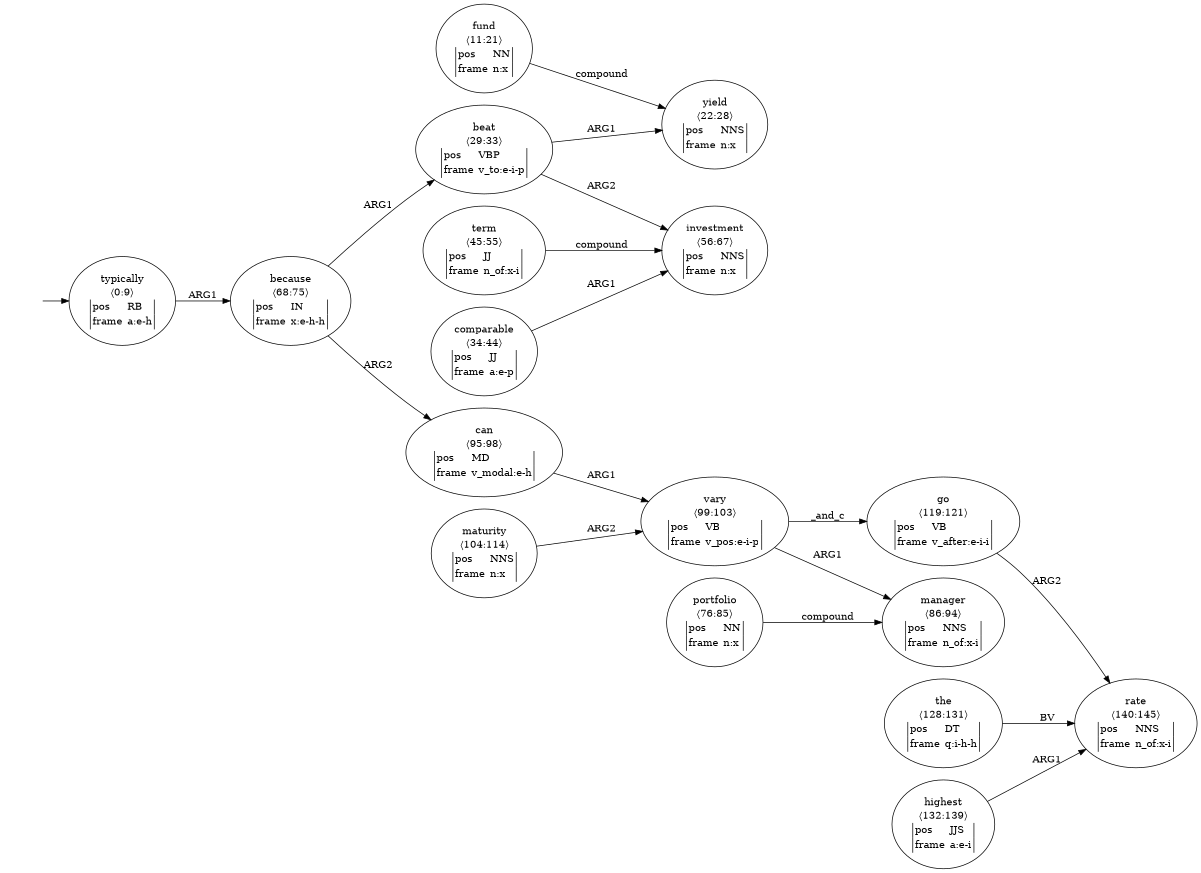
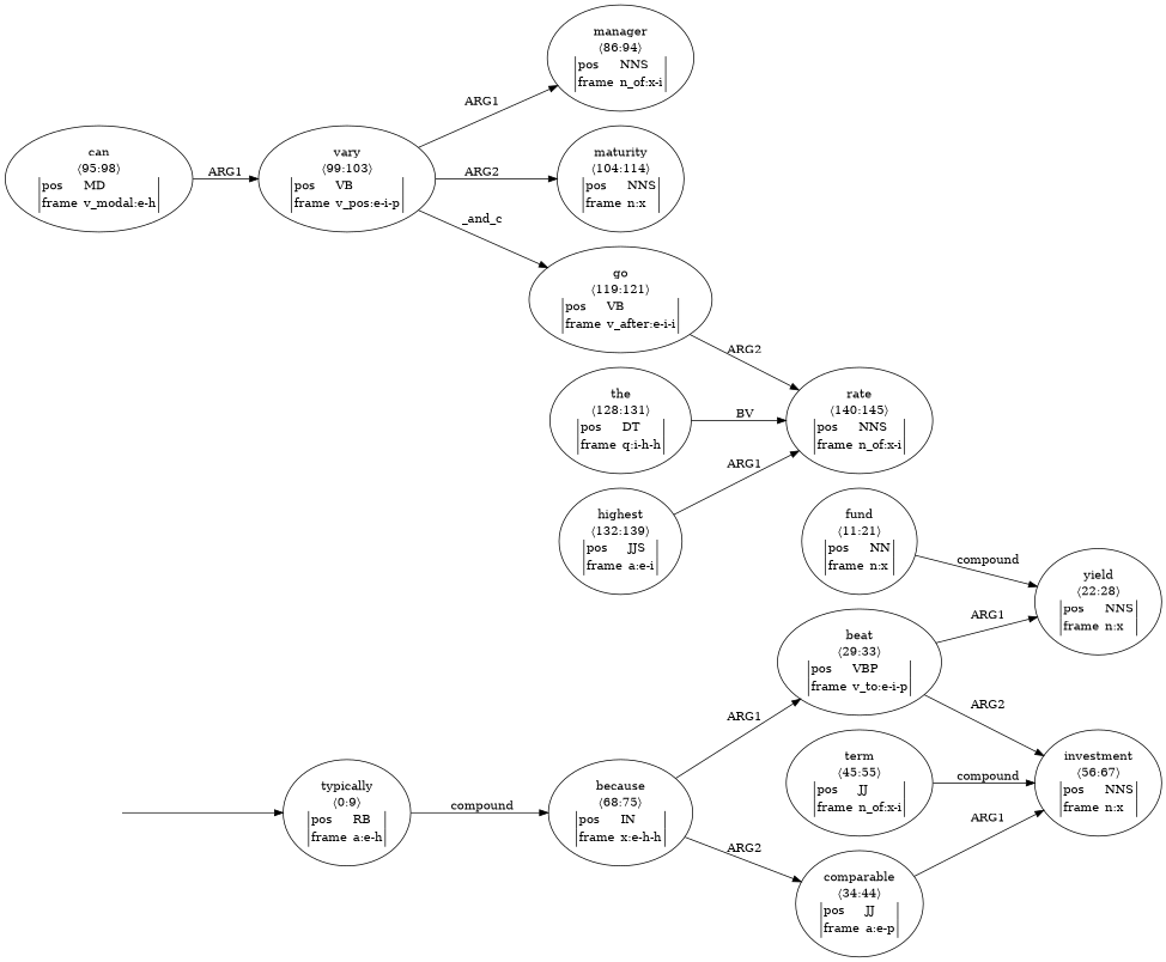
  digraph {
    rankdir=LR
    top [style=invis]
    n2 [label=<<table align="center" border="0" cellspacing="0"><tr><td colspan="2">typically</td></tr><tr><td colspan="2">〈0:9〉</td></tr><tr><td sides="l" border="1" align="left">pos</td><td sides="r" border="1" align="left">RB</td></tr><tr><td sides="l" border="1" align="left">frame</td><td sides="r" border="1" align="left">a:e-h</td></tr></table>>]
    n3 [label=<<table align="center" border="0" cellspacing="0"><tr><td colspan="2">because</td></tr><tr><td colspan="2">〈68:75〉</td></tr><tr><td sides="l" border="1" align="left">pos</td><td sides="r" border="1" align="left">IN</td></tr><tr><td sides="l" border="1" align="left">frame</td><td sides="r" border="1" align="left">x:e-h-h</td></tr></table>>]
    n4 [label=<<table align="center" border="0" cellspacing="0"><tr><td colspan="2">beat</td></tr><tr><td colspan="2">〈29:33〉</td></tr><tr><td sides="l" border="1" align="left">pos</td><td sides="r" border="1" align="left">VBP</td></tr><tr><td sides="l" border="1" align="left">frame</td><td sides="r" border="1" align="left">v_to:e-i-p</td></tr></table>>]
    n5 [label=<<table align="center" border="0" cellspacing="0"><tr><td colspan="2">can</td></tr><tr><td colspan="2">〈95:98〉</td></tr><tr><td sides="l" border="1" align="left">pos</td><td sides="r" border="1" align="left">MD</td></tr><tr><td sides="l" border="1" align="left">frame</td><td sides="r" border="1" align="left">v_modal:e-h</td></tr></table>>]
    n6 [label=<<table align="center" border="0" cellspacing="0"><tr><td colspan="2">fund</td></tr><tr><td colspan="2">〈11:21〉</td></tr><tr><td sides="l" border="1" align="left">pos</td><td sides="r" border="1" align="left">NN</td></tr><tr><td sides="l" border="1" align="left">frame</td><td sides="r" border="1" align="left">n:x</td></tr></table>>]
    n7 [label=<<table align="center" border="0" cellspacing="0"><tr><td colspan="2">yield</td></tr><tr><td colspan="2">〈22:28〉</td></tr><tr><td sides="l" border="1" align="left">pos</td><td sides="r" border="1" align="left">NNS</td></tr><tr><td sides="l" border="1" align="left">frame</td><td sides="r" border="1" align="left">n:x</td></tr></table>>]
    n8 [label=<<table align="center" border="0" cellspacing="0"><tr><td colspan="2">investment</td></tr><tr><td colspan="2">〈56:67〉</td></tr><tr><td sides="l" border="1" align="left">pos</td><td sides="r" border="1" align="left">NNS</td></tr><tr><td sides="l" border="1" align="left">frame</td><td sides="r" border="1" align="left">n:x</td></tr></table>>]
    n9 [label=<<table align="center" border="0" cellspacing="0"><tr><td colspan="2">comparable</td></tr><tr><td colspan="2">〈34:44〉</td></tr><tr><td sides="l" border="1" align="left">pos</td><td sides="r" border="1" align="left">JJ</td></tr><tr><td sides="l" border="1" align="left">frame</td><td sides="r" border="1" align="left">a:e-p</td></tr></table>>]
    n10 [label=<<table align="center" border="0" cellspacing="0"><tr><td colspan="2">term</td></tr><tr><td colspan="2">〈45:55〉</td></tr><tr><td sides="l" border="1" align="left">pos</td><td sides="r" border="1" align="left">JJ</td></tr><tr><td sides="l" border="1" align="left">frame</td><td sides="r" border="1" align="left">n_of:x-i</td></tr></table>>]
    n11 [label=<<table align="center" border="0" cellspacing="0"><tr><td colspan="2">vary</td></tr><tr><td colspan="2">〈99:103〉</td></tr><tr><td sides="l" border="1" align="left">pos</td><td sides="r" border="1" align="left">VB</td></tr><tr><td sides="l" border="1" align="left">frame</td><td sides="r" border="1" align="left">v_pos:e-i-p</td></tr></table>>]
-   n12 [label=<<table align="center" border="0" cellspacing="0"><tr><td colspan="2">portfolio</td></tr><tr><td colspan="2">〈76:85〉</td></tr><tr><td sides="l" border="1" align="left">pos</td><td sides="r" border="1" align="left">NN</td></tr><tr><td sides="l" border="1" align="left">frame</td><td sides="r" border="1" align="left">n:x</td></tr></table>>]
    n13 [label=<<table align="center" border="0" cellspacing="0"><tr><td colspan="2">manager</td></tr><tr><td colspan="2">〈86:94〉</td></tr><tr><td sides="l" border="1" align="left">pos</td><td sides="r" border="1" align="left">NNS</td></tr><tr><td sides="l" border="1" align="left">frame</td><td sides="r" border="1" align="left">n_of:x-i</td></tr></table>>]
    n14 [label=<<table align="center" border="0" cellspacing="0"><tr><td colspan="2">maturity</td></tr><tr><td colspan="2">〈104:114〉</td></tr><tr><td sides="l" border="1" align="left">pos</td><td sides="r" border="1" align="left">NNS</td></tr><tr><td sides="l" border="1" align="left">frame</td><td sides="r" border="1" align="left">n:x</td></tr></table>>]
    n15 [label=<<table align="center" border="0" cellspacing="0"><tr><td colspan="2">go</td></tr><tr><td colspan="2">〈119:121〉</td></tr><tr><td sides="l" border="1" align="left">pos</td><td sides="r" border="1" align="left">VB</td></tr><tr><td sides="l" border="1" align="left">frame</td><td sides="r" border="1" align="left">v_after:e-i-i</td></tr></table>>]
    n16 [label=<<table align="center" border="0" cellspacing="0"><tr><td colspan="2">rate</td></tr><tr><td colspan="2">〈140:145〉</td></tr><tr><td sides="l" border="1" align="left">pos</td><td sides="r" border="1" align="left">NNS</td></tr><tr><td sides="l" border="1" align="left">frame</td><td sides="r" border="1" align="left">n_of:x-i</td></tr></table>>]
    n17 [label=<<table align="center" border="0" cellspacing="0"><tr><td colspan="2">the</td></tr><tr><td colspan="2">〈128:131〉</td></tr><tr><td sides="l" border="1" align="left">pos</td><td sides="r" border="1" align="left">DT</td></tr><tr><td sides="l" border="1" align="left">frame</td><td sides="r" border="1" align="left">q:i-h-h</td></tr></table>>]
    n18 [label=<<table align="center" border="0" cellspacing="0"><tr><td colspan="2">highest</td></tr><tr><td colspan="2">〈132:139〉</td></tr><tr><td sides="l" border="1" align="left">pos</td><td sides="r" border="1" align="left">JJS</td></tr><tr><td sides="l" border="1" align="left">frame</td><td sides="r" border="1" align="left">a:e-i</td></tr></table>>]
    top -> n2
-   n2 -> n3 [label=ARG1]
+   n2 -> n3 [label=compound]
    n3 -> n4 [label=ARG1]
-   n3 -> n5 [label=ARG2]
+   n3 -> n9 [label=ARG2]
    n4 -> n7 [label=ARG1]
    n4 -> n8 [label=ARG2]
    n5 -> n11 [label=ARG1]
    n6 -> n7 [label=compound]
    n9 -> n8 [label=ARG1]
    n10 -> n8 [label=compound]
    n11 -> n13 [label=ARG1]
-   n14 -> n11 [label=ARG2]
+   n11 -> n14 [label=ARG2]
    n11 -> n15 [label=_and_c]
-   n12 -> n13 [label=compound]
    n15 -> n16 [label=ARG2]
    n17 -> n16 [label=BV]
    n18 -> n16 [label=ARG1]
  }
